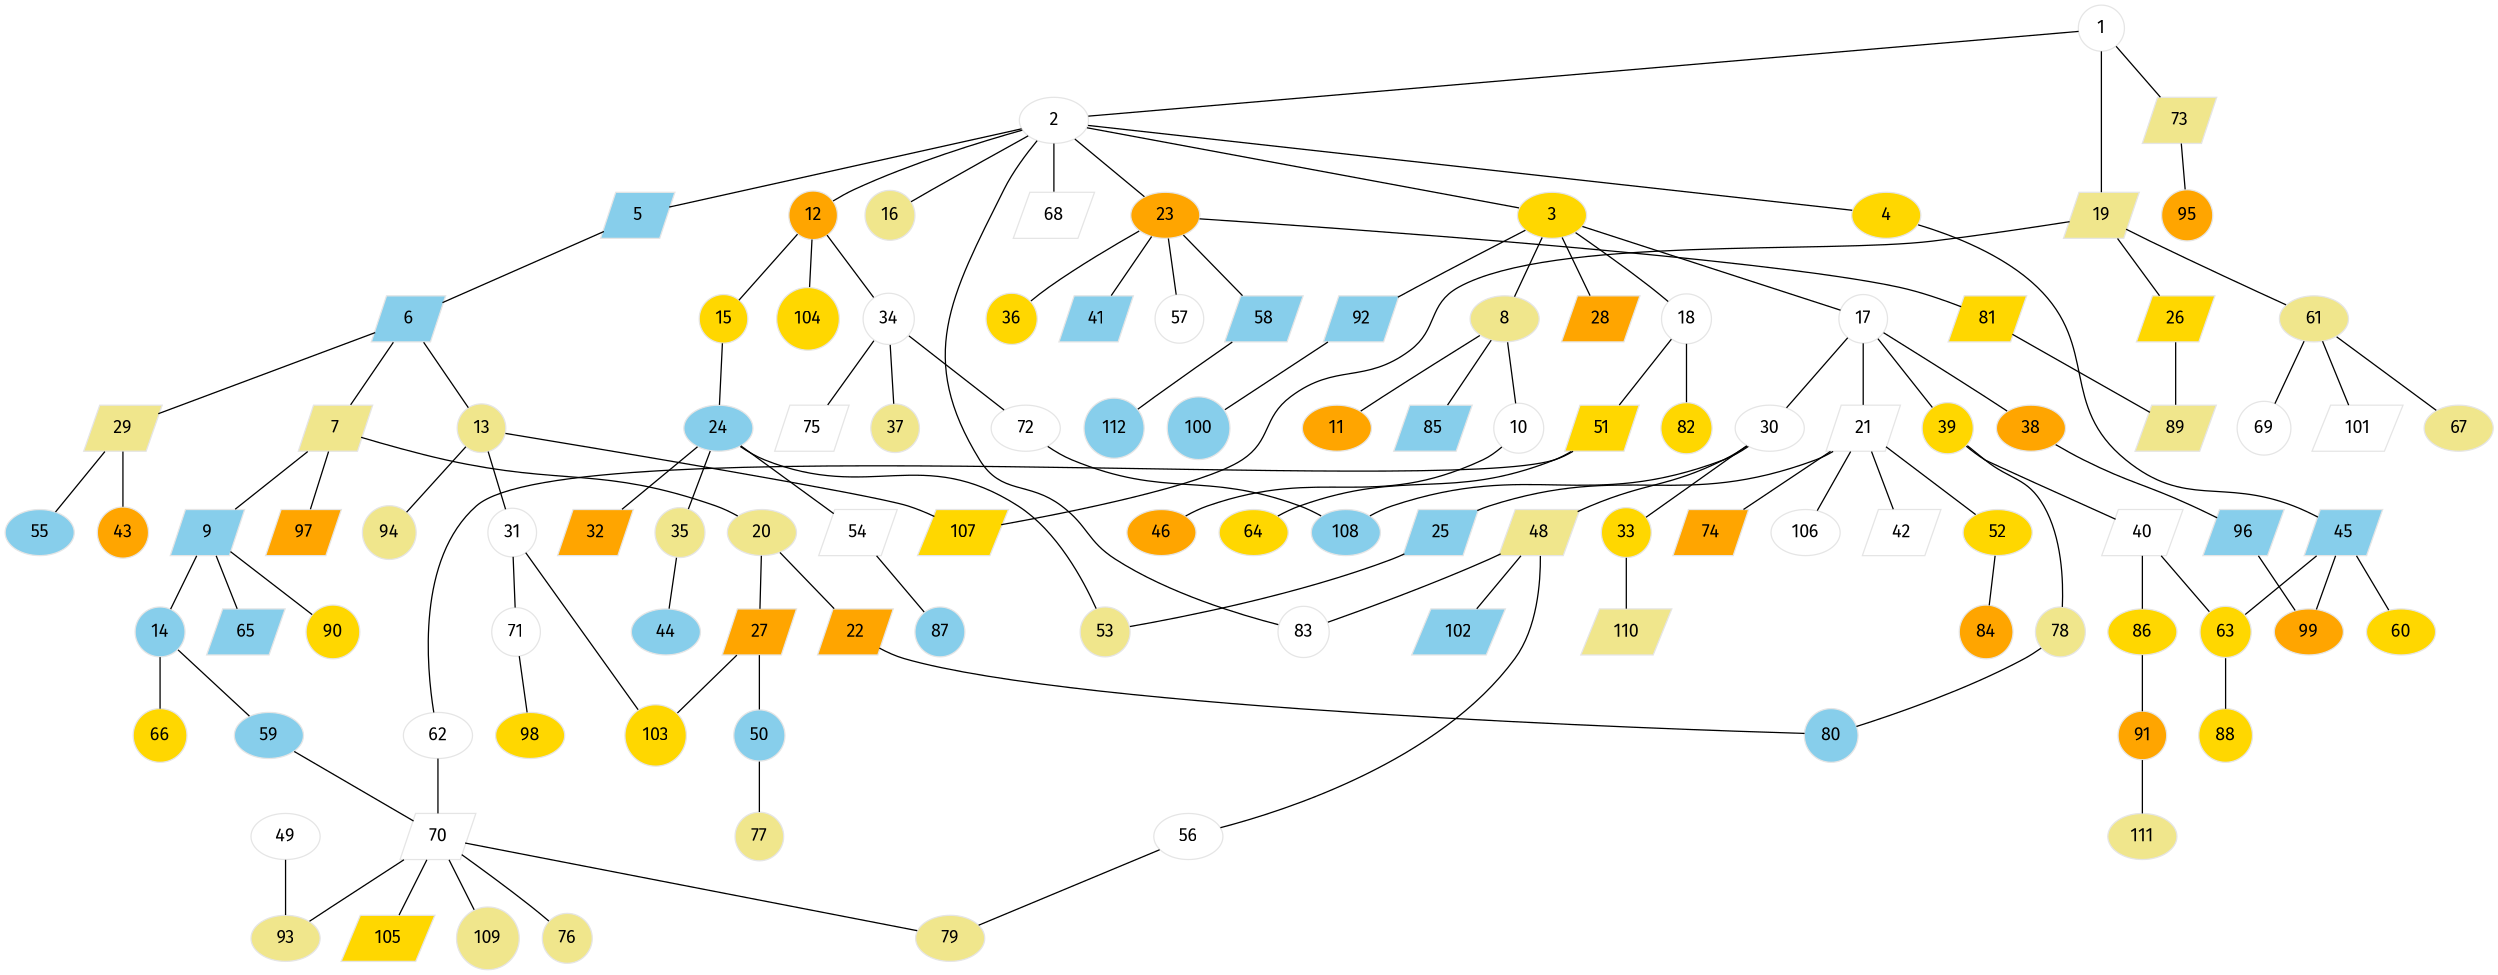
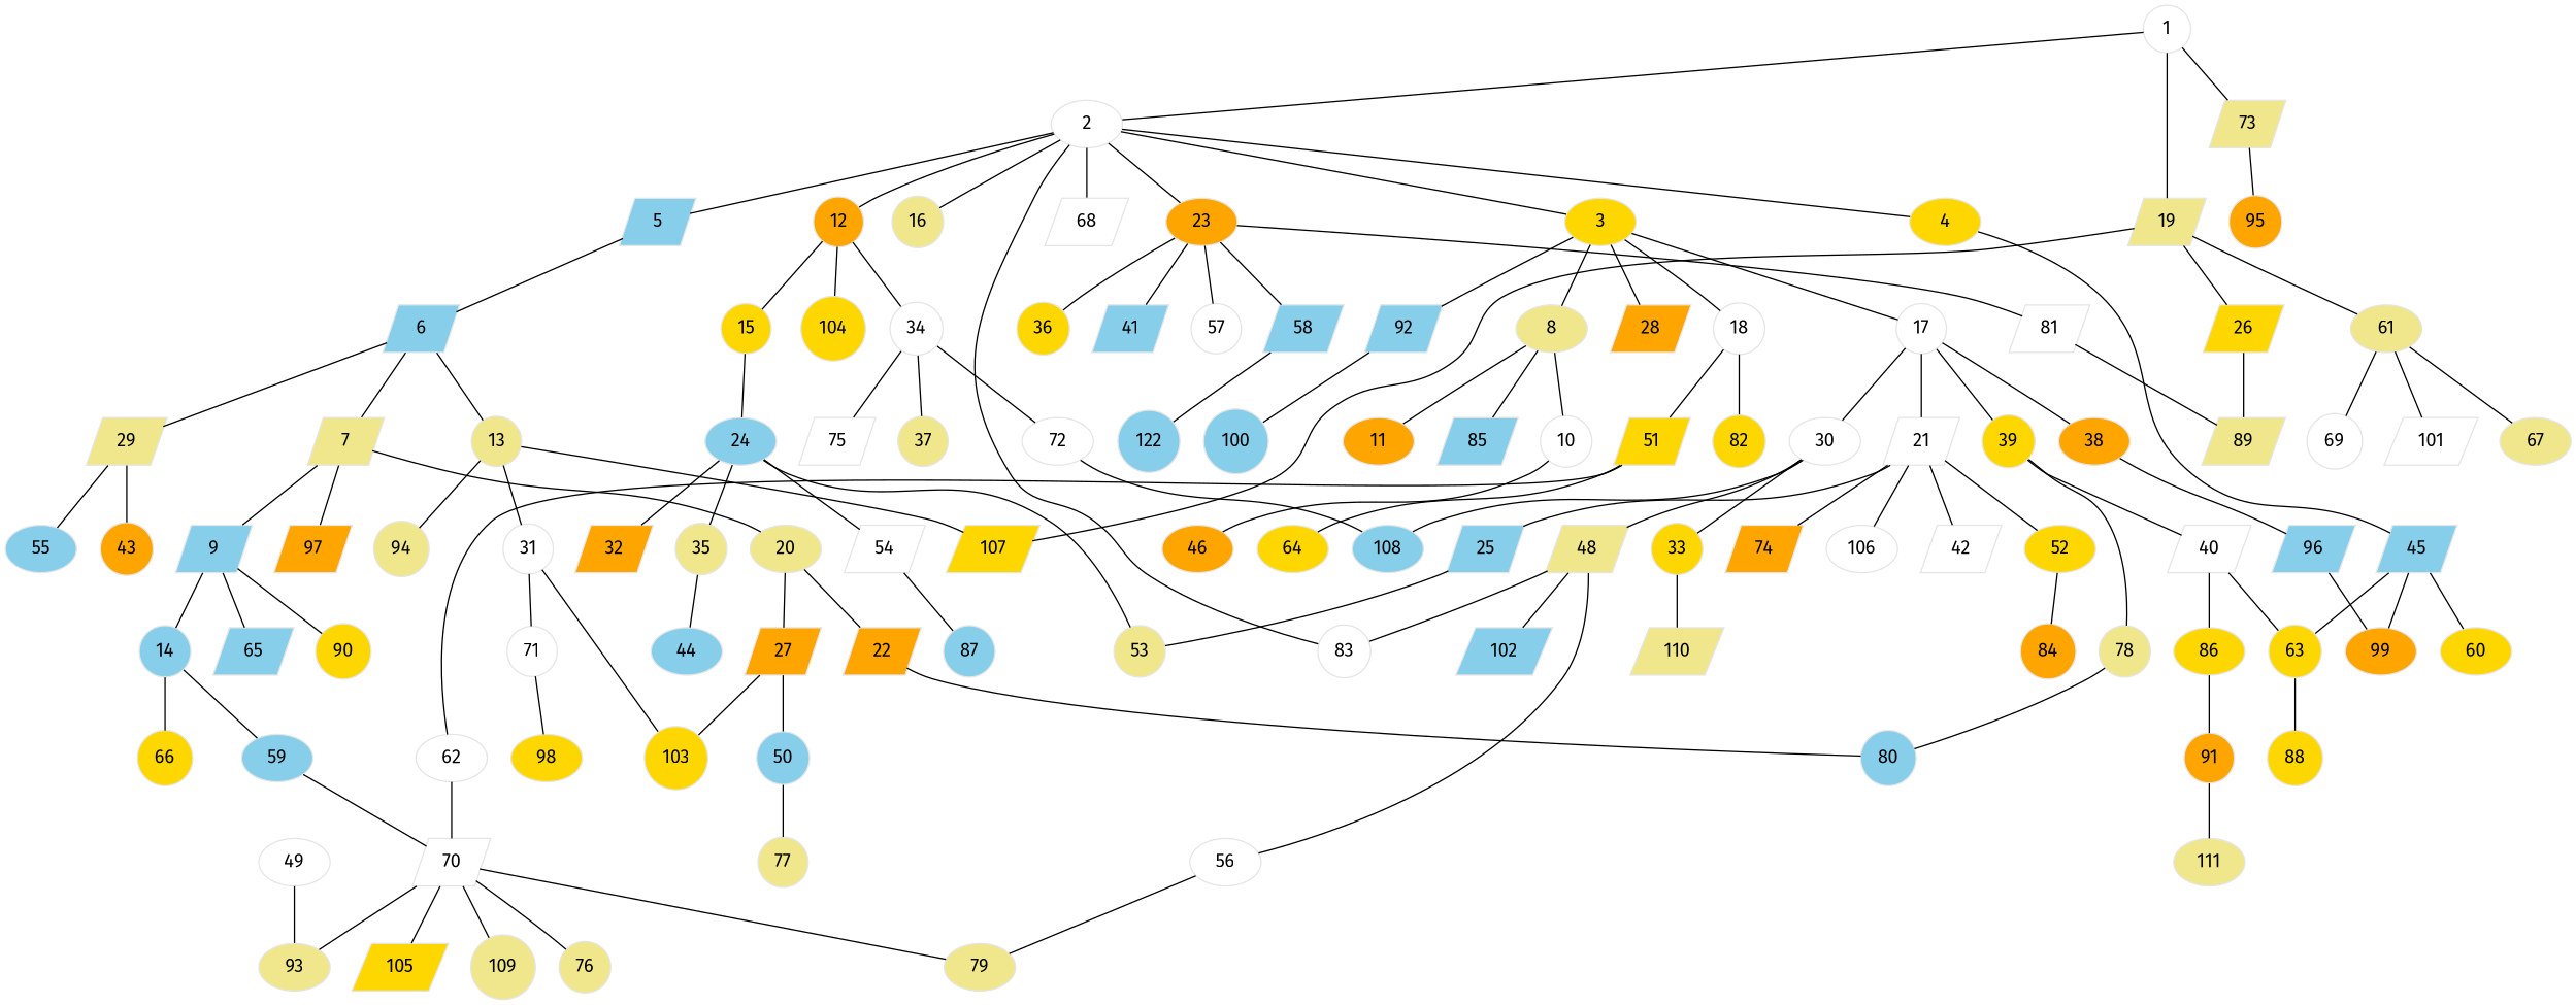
  graph {
    fontname="Fira Sans"
    node [color=gray90 fillcolor=white fontname="Fira Sans" shape=circle style=filled]
    edge [fontname="Fira Sans"]
    2 [shape=ellipse]
    1
    19 [fillcolor=khaki shape=parallelogram]
    73 [fillcolor=khaki shape=parallelogram]
    3 [fillcolor=gold shape=ellipse]
    4 [fillcolor=gold shape=ellipse]
    5 [fillcolor=skyblue shape=parallelogram]
    12 [fillcolor=orange]
    16 [fillcolor=khaki]
    23 [fillcolor=orange shape=ellipse]
    68 [shape=parallelogram]
    83
    107 [fillcolor=gold shape=parallelogram]
    26 [fillcolor=gold shape=parallelogram]
    61 [fillcolor=khaki shape=ellipse]
    95 [fillcolor=orange]
    8 [fillcolor=khaki shape=ellipse]
    17
    18
    28 [fillcolor=orange shape=parallelogram]
    92 [fillcolor=skyblue shape=parallelogram]
    45 [fillcolor=skyblue shape=parallelogram]
    6 [fillcolor=skyblue shape=parallelogram]
    15 [fillcolor=gold]
    34
    104 [fillcolor=gold]
    36 [fillcolor=gold]
    41 [fillcolor=skyblue shape=parallelogram]
    57
    58 [fillcolor=skyblue shape=parallelogram]
-   81 [fillcolor=gold shape=parallelogram]
+   81 [shape=parallelogram]
    10
    11 [fillcolor=orange shape=ellipse]
    85 [fillcolor=skyblue shape=parallelogram]
    21 [shape=parallelogram]
    30 [shape=ellipse]
    38 [fillcolor=orange shape=ellipse]
    39 [fillcolor=gold]
    51 [fillcolor=gold shape=parallelogram]
    82 [fillcolor=gold]
    100 [fillcolor=skyblue]
    63 [fillcolor=gold]
    60 [fillcolor=gold shape=ellipse]
    99 [fillcolor=orange shape=ellipse]
    7 [fillcolor=khaki shape=parallelogram]
    13 [fillcolor=khaki]
    29 [fillcolor=khaki shape=parallelogram]
    9 [fillcolor=skyblue shape=parallelogram]
    20 [fillcolor=khaki shape=ellipse]
    97 [fillcolor=orange shape=parallelogram]
    31
    94 [fillcolor=khaki]
    43 [fillcolor=orange]
    55 [fillcolor=skyblue shape=ellipse]
    14 [fillcolor=skyblue]
    65 [fillcolor=skyblue shape=parallelogram]
    90 [fillcolor=gold]
    22 [fillcolor=orange shape=parallelogram]
    27 [fillcolor=orange shape=parallelogram]
    46 [fillcolor=orange shape=ellipse]
    59 [fillcolor=skyblue shape=ellipse]
    66 [fillcolor=gold]
    24 [fillcolor=skyblue shape=ellipse]
    37 [fillcolor=khaki]
    72 [shape=ellipse]
    75 [shape=parallelogram]
    103 [fillcolor=gold]
    71
    70 [shape=parallelogram]
    32 [fillcolor=orange shape=parallelogram]
    35 [fillcolor=khaki]
    53 [fillcolor=khaki]
    54 [shape=parallelogram]
    25 [fillcolor=skyblue shape=parallelogram]
    42 [shape=parallelogram]
    52 [fillcolor=gold shape=ellipse]
    74 [fillcolor=orange shape=parallelogram]
    106 [shape=ellipse]
    33 [fillcolor=gold]
    48 [fillcolor=khaki shape=parallelogram]
    108 [fillcolor=skyblue shape=ellipse]
    96 [fillcolor=skyblue shape=parallelogram]
    40 [shape=parallelogram]
    78 [fillcolor=khaki]
    62 [shape=ellipse]
    64 [fillcolor=gold shape=ellipse]
    89 [fillcolor=khaki shape=parallelogram]
    67 [fillcolor=khaki shape=ellipse]
    69
    101 [shape=parallelogram]
    80 [fillcolor=skyblue]
    50 [fillcolor=skyblue]
    84 [fillcolor=orange]
-   112 [fillcolor=skyblue]
+   112 [fillcolor=skyblue label=122]
    44 [fillcolor=skyblue shape=ellipse]
    87 [fillcolor=skyblue]
    77 [fillcolor=khaki]
    110 [fillcolor=khaki shape=parallelogram]
    56 [shape=ellipse]
    102 [fillcolor=skyblue shape=parallelogram]
    98 [fillcolor=gold shape=ellipse]
    86 [fillcolor=gold shape=ellipse]
    88 [fillcolor=gold]
    91 [fillcolor=orange]
    49 [shape=ellipse]
    93 [fillcolor=khaki shape=ellipse]
    79 [fillcolor=khaki shape=ellipse]
    76 [fillcolor=khaki]
    105 [fillcolor=gold shape=parallelogram]
    109 [fillcolor=khaki]
    111 [fillcolor=khaki shape=ellipse]
    2 -- 3
    2 -- 4
    2 -- 5
    2 -- 12
    2 -- 16
    2 -- 23
    2 -- 68
    2 -- 83
    1 -- 2
    1 -- 19
    1 -- 73
    19 -- 107
    19 -- 26
    19 -- 61
    73 -- 95
    3 -- 8
    3 -- 17
    3 -- 18
    3 -- 28
    3 -- 92
    4 -- 45
    5 -- 6
    12 -- 15
    12 -- 34
    12 -- 104
    23 -- 36
    23 -- 41
    23 -- 57
    23 -- 58
    23 -- 81
    26 -- 89
    61 -- 67
    61 -- 69
    61 -- 101
    8 -- 10
    8 -- 11
    8 -- 85
    17 -- 21
    17 -- 30
    17 -- 38
    17 -- 39
    18 -- 51
    18 -- 82
    92 -- 100
    45 -- 63
    45 -- 60
    45 -- 99
    6 -- 7
    6 -- 13
    6 -- 29
    15 -- 24
    34 -- 37
    34 -- 72
    34 -- 75
    58 -- 112
    81 -- 89
    10 -- 46
    21 -- 25
    21 -- 42
    21 -- 52
    21 -- 74
    21 -- 106
    30 -- 33
    30 -- 48
    30 -- 108
    38 -- 96
    39 -- 40
    39 -- 78
    51 -- 62
    51 -- 64
    63 -- 88
    7 -- 9
    7 -- 20
    7 -- 97
    13 -- 107
    13 -- 31
    13 -- 94
    29 -- 43
    29 -- 55
    9 -- 14
    9 -- 65
    9 -- 90
    20 -- 22
    20 -- 27
    31 -- 103
    31 -- 71
    14 -- 59
    14 -- 66
    22 -- 80
    27 -- 103
    27 -- 50
    59 -- 70
    24 -- 32
    24 -- 35
    24 -- 53
    24 -- 54
    72 -- 108
    71 -- 98
    70 -- 93
    70 -- 79
    70 -- 76
    70 -- 105
    70 -- 109
    35 -- 44
    54 -- 87
    25 -- 53
    52 -- 84
    33 -- 110
    48 -- 83
    48 -- 56
    48 -- 102
    96 -- 99
    40 -- 63
    40 -- 86
    78 -- 80
    62 -- 70
    50 -- 77
    56 -- 79
    86 -- 91
    91 -- 111
    49 -- 93
  }
